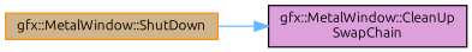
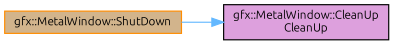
  digraph {
    rankdir=LR
    fontname=Ubuntu
    node [fontname=Ubuntu fontsize=10 shape=box style=filled]
    n1 [color=darkorange fillcolor=tan fontcolor=black height=0.2 label="gfx::MetalWindow::ShutDown" width=0.4]
-   n2 [color=black fillcolor=plum height=0.2 label="gfx::MetalWindow::CleanUp\lSwapChain" width=0.4]
+   n2 [color=black fillcolor=plum height=0.2 label="gfx::MetalWindow::CleanUp\lCleanUp" width=0.4]
    n1 -> n2 [color=steelblue1 fontname=Ubuntu fontsize=10 labelfontname=Helvetica labelfontsize=10 style=solid arrowhead=normal]
  }
